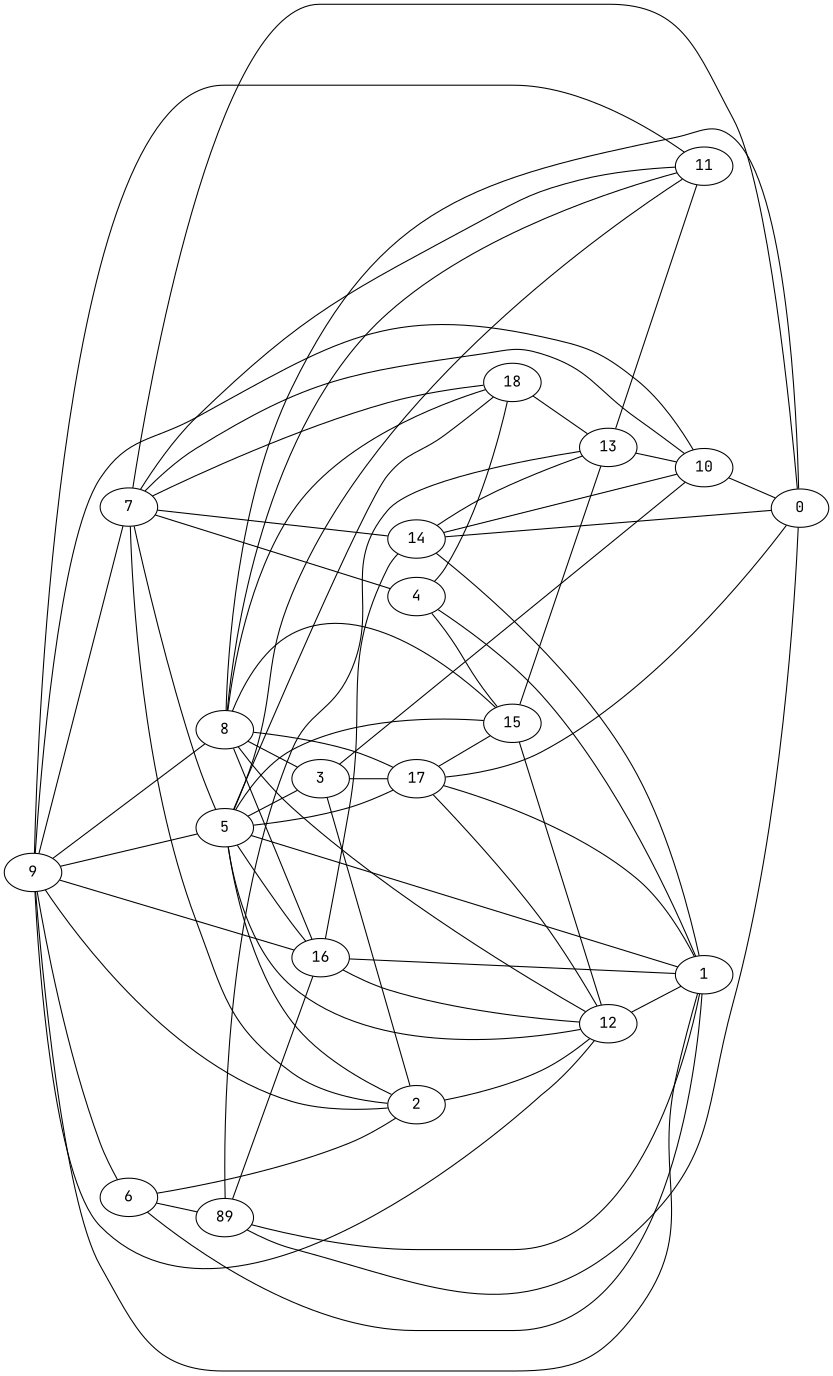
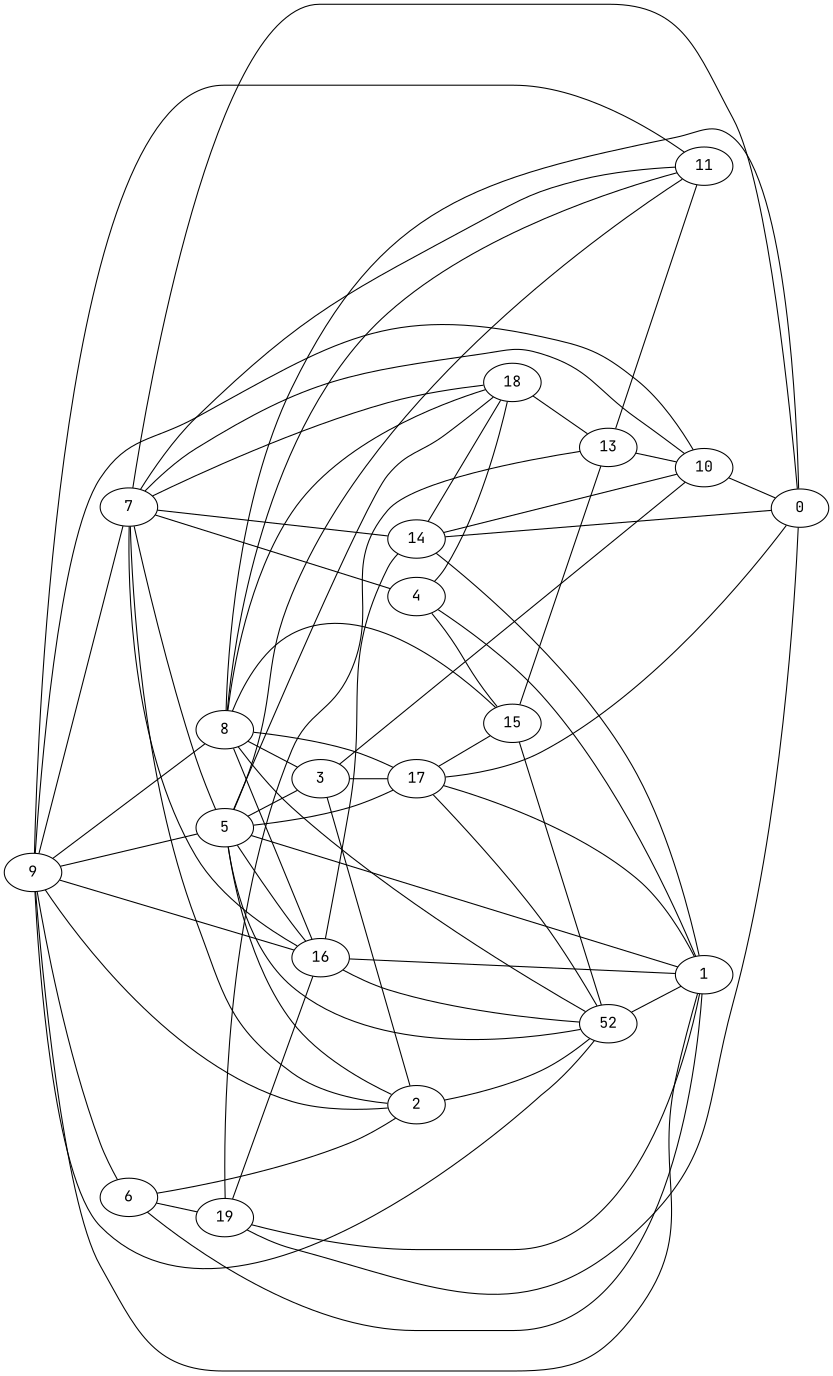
  digraph {
    fontname="JetBrains Mono"
    rankdir=LR
    node [fontname="JetBrains Mono"]
    edge [color=black dir=none fontname="JetBrains Mono"]
    14
    10
    0
    1
    13
    4
    15
    18
-   12
+   12 [label=52]
    11
    2
    6
-   19 [label=89]
+   19
    16
    9
    7
    8
    5
    3
    17
    subgraph sub_1 {
      14
      10
      0
      1
      13
      4
      15
      18
      12
      11
      2
      6
      19
      16
      9
      7
      8
      5
      3
      17
    }
    14 -> 10
    14 -> 0
    14 -> 1
-   14 -> 13
+   14 -> 18
    10 -> 0
    13 -> 10
    13 -> 11
    4 -> 1
    4 -> 15
    4 -> 18
    15 -> 13
    15 -> 12
    18 -> 13
    12 -> 1
    2 -> 12
    6 -> 1
    6 -> 2
    6 -> 19
    19 -> 0
    19 -> 1
    19 -> 13
    19 -> 16
    16 -> 14
    16 -> 1
    16 -> 12
    9 -> 10
    9 -> 1
    9 -> 12
    9 -> 11
    9 -> 2
    9 -> 6
    9 -> 16
    9 -> 7
    9 -> 8
    9 -> 5
    7 -> 14
    7 -> 10
    7 -> 0
    7 -> 4
    7 -> 18
    7 -> 11
    7 -> 2
+   7 -> 16
    7 -> 5
    8 -> 0
    8 -> 15
    8 -> 18
    8 -> 12
    8 -> 11
    8 -> 16
    8 -> 3
    8 -> 17
    5 -> 1
-   5 -> 15
    5 -> 18
    5 -> 12
    5 -> 11
    5 -> 2
    5 -> 16
    5 -> 3
    5 -> 17
    3 -> 10
    3 -> 2
    3 -> 17
    17 -> 0
    17 -> 1
    17 -> 15
    17 -> 12
  }
